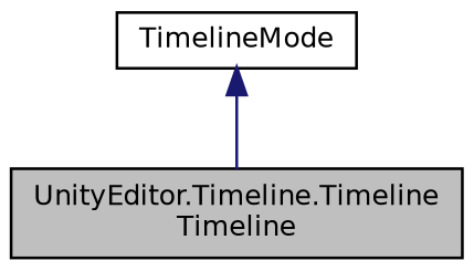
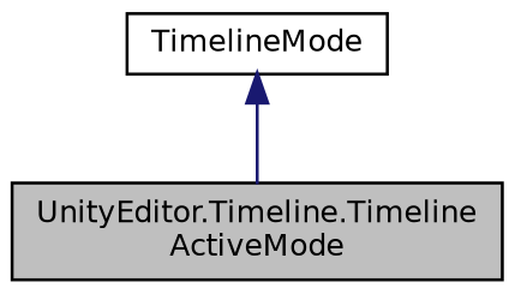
  digraph {
    node [color=black fontname=Helvetica fontsize=10 shape=record style=filled]
-   n1 [fillcolor=grey75 fontcolor=black height=0.2 label="UnityEditor.Timeline.Timeline\lTimeline" width=0.4]
+   n1 [fillcolor=grey75 fontcolor=black height=0.2 label="UnityEditor.Timeline.Timeline\lActiveMode" width=0.4]
    n2 [fillcolor=white height=0.2 label=TimelineMode width=0.4]
    n2 -> n1 [color=midnightblue dir=back fontname=Helvetica fontsize=10 labelfontname=Helvetica labelfontsize=10 style=solid]
  }
